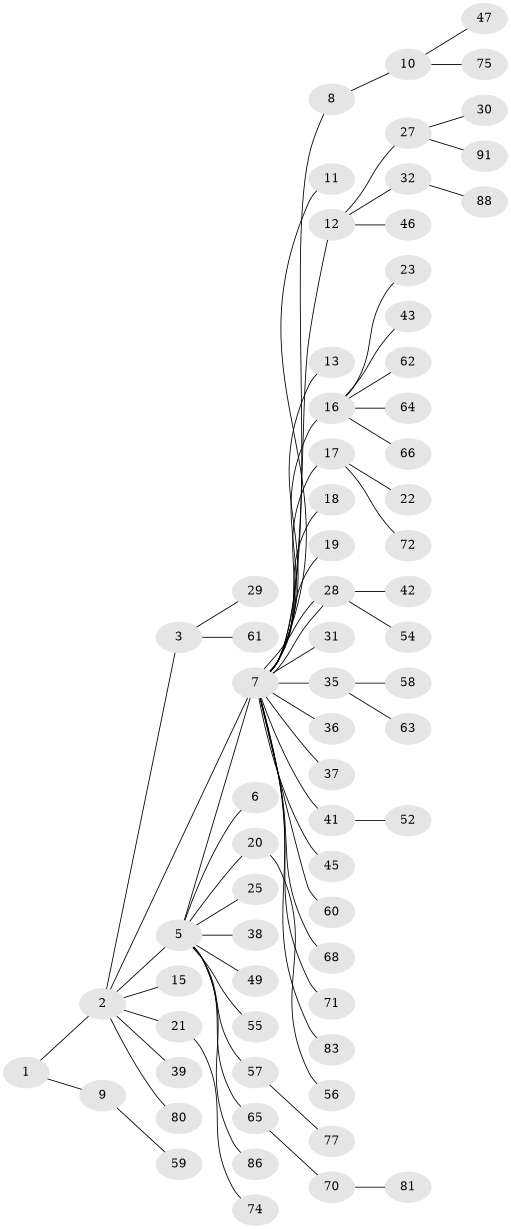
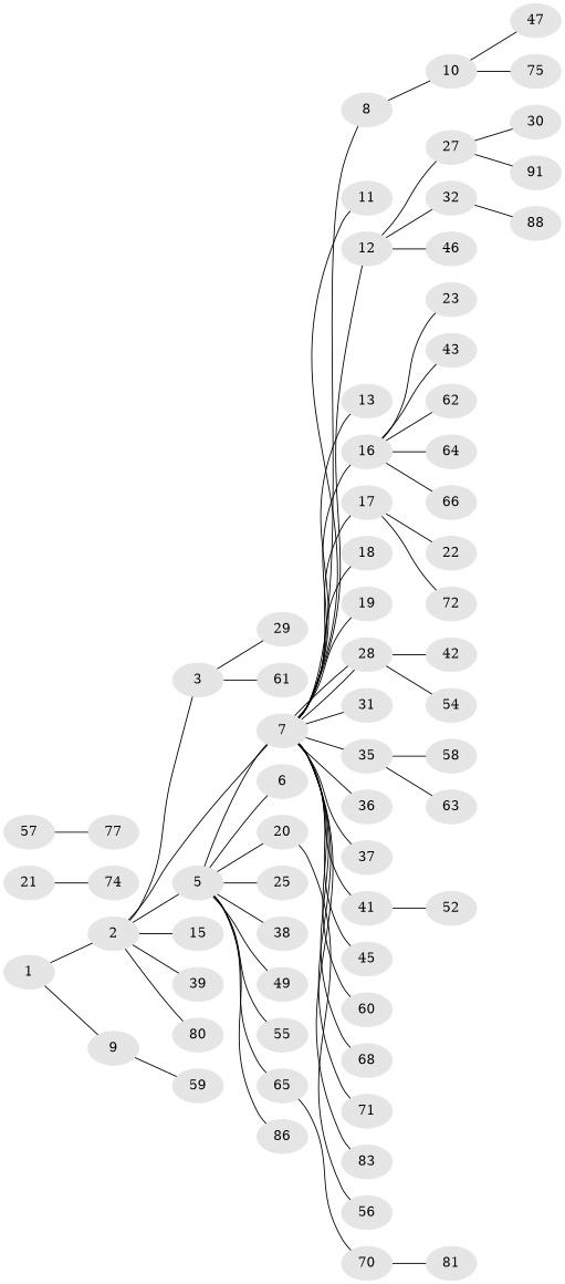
  graph {
    rankdir=LR
    node [color=gray90 style=filled]
    1 [super="+78"]
    2 [super="+4"]
    9 [super="+26"]
    3 [super="+30"]
    5 [super="+14"]
    7 [super="+84"]
    15
    21 [super="+24"]
    39
    80
    59
    29
    61
    6 [super="+77"]
    20 [super="+48"]
    25
    38 [super="+44"]
    49 [super="+53"]
    55
    57
    65 [super="+69"]
    86
    8
    11 [super="+82"]
    12
    13
    16 [super="+33"]
    17 [super="+34"]
    18
    19
    28 [super="+76"]
    31
    35 [super="+51"]
    36 [super="+40"]
    37
    41
    45
    60
    68
    71
    83
    74
    56
    n44 [label=77]
    70 [super="+73"]
    10 [super="+67"]
    27 [super="+79"]
    32 [super="+90"]
    46
    23 [super="+89"]
    43
    62
    64
    66
    22
    72
    42
    54
    58
    63 [super="+85"]
    52
    47
    75 [super="+92"]
    n64 [label=30]
    91
    88
    81
    1 -- 2
    1 -- 9
    2 -- 3
    2 -- 5
    2 -- 7
    2 -- 15
-   2 -- 21
    2 -- 39
    2 -- 80
    9 -- 59
    3 -- 29
    3 -- 61
    5 -- 7
    5 -- 6
    5 -- 20
    5 -- 25
    5 -- 38
    5 -- 49
    5 -- 55
-   5 -- 57
    5 -- 65
    5 -- 86
    7 -- 8
    7 -- 11
    7 -- 12
    7 -- 13
    7 -- 16
    7 -- 17
    7 -- 18
    7 -- 19
    7 -- 28
    7 -- 28
    7 -- 31
    7 -- 35
    7 -- 36
    7 -- 37
    7 -- 41
    7 -- 45
    7 -- 60
    7 -- 68
    7 -- 71
    7 -- 83
    21 -- 74
    20 -- 56
    57 -- n44
    65 -- 70
    8 -- 10
    12 -- 27
    12 -- 32
    12 -- 46
    16 -- 23
    16 -- 43
    16 -- 62
    16 -- 64
    16 -- 66
    17 -- 22
    17 -- 72
    28 -- 42
    28 -- 54
    35 -- 58
    35 -- 63
    41 -- 52
    70 -- 81
    10 -- 47
    10 -- 75
    27 -- n64
    27 -- 91
    32 -- 88
  }
